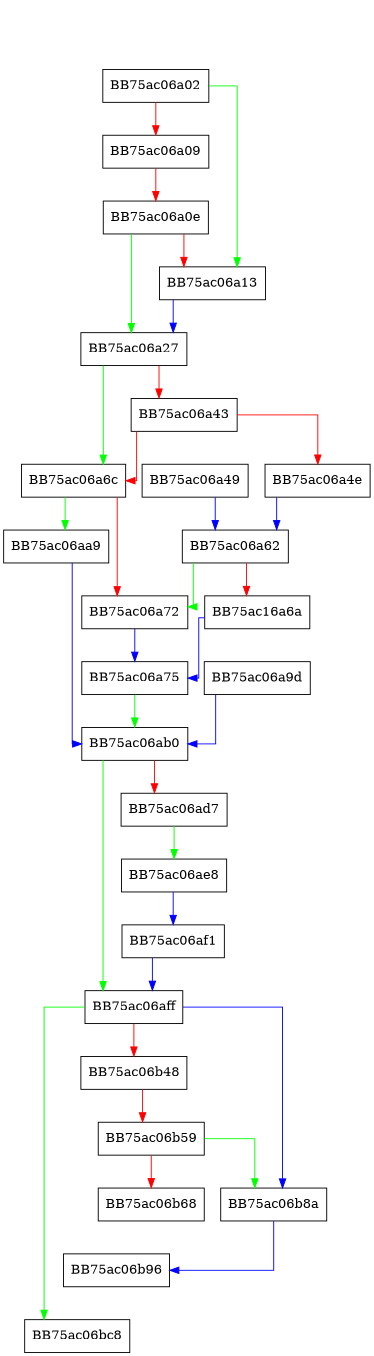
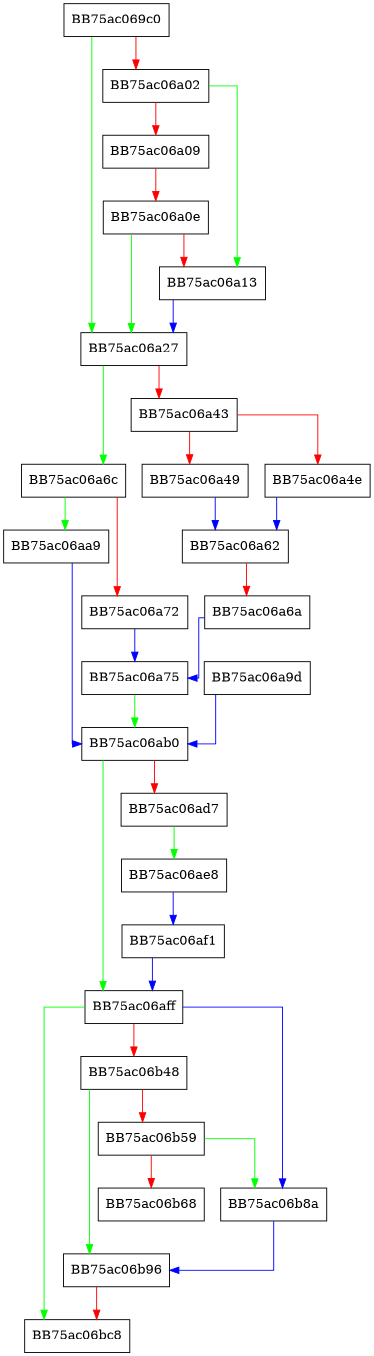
  digraph {
    splines=ortho
    node [shape=box]
    edge [color=red]
+   BB75ac069c0
    BB75ac06a27
    BB75ac06a02
    BB75ac06a6c
    BB75ac06a43
    BB75ac06a13
    BB75ac06a09
    BB75ac06a72
    BB75ac06aa9
    BB75ac06a4e
    BB75ac06a49
    BB75ac06a0e
    BB75ac06a75
    BB75ac06ab0
    BB75ac06a62
-   BB75ac06a6a [label=BB75ac16a6a]
+   BB75ac06a6a
    BB75ac06aff
    BB75ac06ad7
    BB75ac06a9d
    BB75ac06bc8
    BB75ac06b48
    BB75ac06b8a
    BB75ac06ae8
    BB75ac06b96
    BB75ac06b59
    BB75ac06af1
    BB75ac06b68
+   BB75ac069c0 -> BB75ac06a27 [color=green]
+   BB75ac069c0 -> BB75ac06a02
    BB75ac06a27 -> BB75ac06a6c [color=green]
    BB75ac06a27 -> BB75ac06a43
    BB75ac06a02 -> BB75ac06a13 [color=green]
    BB75ac06a02 -> BB75ac06a09
    BB75ac06a6c -> BB75ac06a72
    BB75ac06a6c -> BB75ac06aa9 [color=green]
    BB75ac06a43 -> BB75ac06a4e
-   BB75ac06a43 -> BB75ac06a6c
+   BB75ac06a43 -> BB75ac06a49
    BB75ac06a13 -> BB75ac06a27 [color=blue]
    BB75ac06a09 -> BB75ac06a0e
    BB75ac06a72 -> BB75ac06a75 [color=blue]
    BB75ac06aa9 -> BB75ac06ab0 [color=blue]
    BB75ac06a4e -> BB75ac06a62 [color=blue]
    BB75ac06a49 -> BB75ac06a62 [color=blue]
    BB75ac06a0e -> BB75ac06a27 [color=green]
    BB75ac06a0e -> BB75ac06a13
    BB75ac06a75 -> BB75ac06ab0 [color=green]
    BB75ac06ab0 -> BB75ac06aff [color=green]
    BB75ac06ab0 -> BB75ac06ad7
-   BB75ac06a62 -> BB75ac06a72 [color=green]
    BB75ac06a62 -> BB75ac06a6a
    BB75ac06a6a -> BB75ac06a75 [color=blue]
    BB75ac06aff -> BB75ac06bc8 [color=green]
    BB75ac06aff -> BB75ac06b48
    BB75ac06aff -> BB75ac06b8a [color=blue]
    BB75ac06ad7 -> BB75ac06ae8 [color=green]
    BB75ac06a9d -> BB75ac06ab0 [color=blue]
+   BB75ac06b48 -> BB75ac06b96 [color=green]
    BB75ac06b48 -> BB75ac06b59
    BB75ac06b8a -> BB75ac06b96 [color=blue]
    BB75ac06ae8 -> BB75ac06af1 [color=blue]
+   BB75ac06b96 -> BB75ac06bc8
    BB75ac06b59 -> BB75ac06b8a [color=green]
    BB75ac06b59 -> BB75ac06b68
    BB75ac06af1 -> BB75ac06aff [color=blue]
  }
